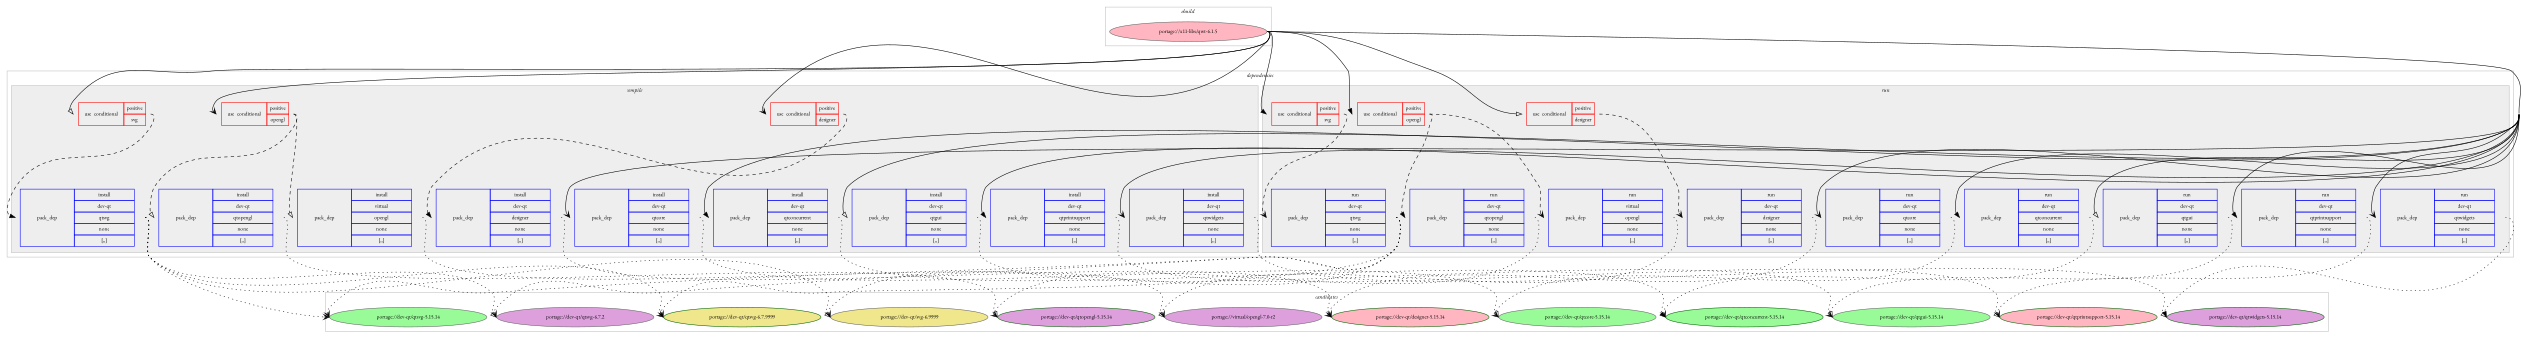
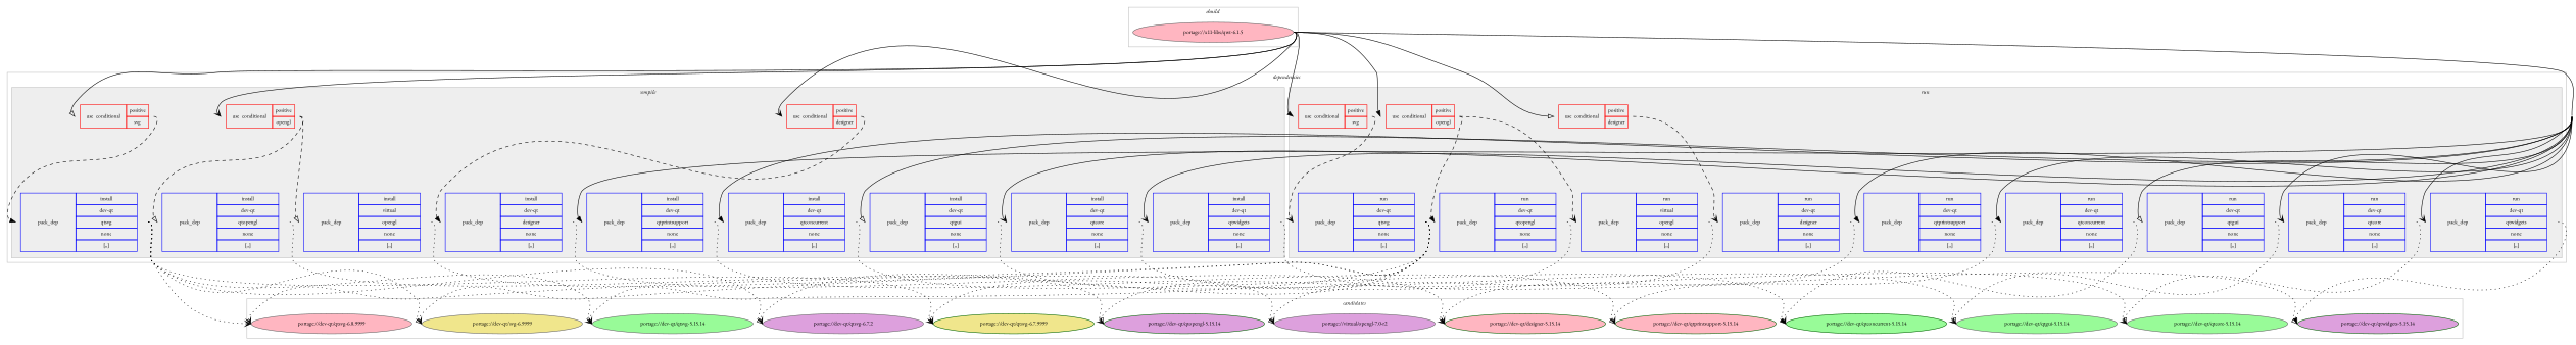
  digraph {
    compound=true
    concentrate=true
    fontname="EB Garamond"
    fontsize=10
    newrank=true
    rankdir=TB
    ranksep=1.5
    node [color=blue fontname="EB Garamond" fontsize=10 shape=none]
    edge [arrowhead=vee fontname="EB Garamond" headport=w style=dotted tailport=e weight=100]
    n1 [color=gray40 fillcolor=lightpink label="portage://x11-libs/qwt-6.1.5" style=filled width=4 shape=""]
    n2 [label=<<TABLE BORDER="0" CELLBORDER="1" CELLSPACING="0" CELLPADDING="4" WIDTH="220"><TR><TD ROWSPAN="6" CELLPADDING="30">pack_dep</TD></TR><TR><TD WIDTH="110">install</TD></TR><TR><TD>dev-qt</TD></TR><TR><TD>designer</TD></TR><TR><TD>none</TD></TR><TR><TD>[,,]</TD></TR></TABLE>>]
    n3 [color=red label=<<TABLE BORDER="0" CELLBORDER="1" CELLSPACING="0" CELLPADDING="4"><TR><TD ROWSPAN="3" CELLPADDING="10">use_conditional</TD></TR><TR><TD>positive</TD></TR><TR><TD>designer</TD></TR></TABLE>>]
    n4 [label=<<TABLE BORDER="0" CELLBORDER="1" CELLSPACING="0" CELLPADDING="4" WIDTH="220"><TR><TD ROWSPAN="6" CELLPADDING="30">pack_dep</TD></TR><TR><TD WIDTH="110">install</TD></TR><TR><TD>dev-qt</TD></TR><TR><TD>qtopengl</TD></TR><TR><TD>none</TD></TR><TR><TD>[,,]</TD></TR></TABLE>>]
    n5 [label=<<TABLE BORDER="0" CELLBORDER="1" CELLSPACING="0" CELLPADDING="4" WIDTH="220"><TR><TD ROWSPAN="6" CELLPADDING="30">pack_dep</TD></TR><TR><TD WIDTH="110">install</TD></TR><TR><TD>virtual</TD></TR><TR><TD>opengl</TD></TR><TR><TD>none</TD></TR><TR><TD>[,,]</TD></TR></TABLE>>]
    n6 [color=red label=<<TABLE BORDER="0" CELLBORDER="1" CELLSPACING="0" CELLPADDING="4"><TR><TD ROWSPAN="3" CELLPADDING="10">use_conditional</TD></TR><TR><TD>positive</TD></TR><TR><TD>opengl</TD></TR></TABLE>>]
    n7 [label=<<TABLE BORDER="0" CELLBORDER="1" CELLSPACING="0" CELLPADDING="4" WIDTH="220"><TR><TD ROWSPAN="6" CELLPADDING="30">pack_dep</TD></TR><TR><TD WIDTH="110">install</TD></TR><TR><TD>dev-qt</TD></TR><TR><TD>qtsvg</TD></TR><TR><TD>none</TD></TR><TR><TD>[,,]</TD></TR></TABLE>>]
    n8 [color=red label=<<TABLE BORDER="0" CELLBORDER="1" CELLSPACING="0" CELLPADDING="4"><TR><TD ROWSPAN="3" CELLPADDING="10">use_conditional</TD></TR><TR><TD>positive</TD></TR><TR><TD>svg</TD></TR></TABLE>>]
    n9 [label=<<TABLE BORDER="0" CELLBORDER="1" CELLSPACING="0" CELLPADDING="4" WIDTH="220"><TR><TD ROWSPAN="6" CELLPADDING="30">pack_dep</TD></TR><TR><TD WIDTH="110">install</TD></TR><TR><TD>dev-qt</TD></TR><TR><TD>qtconcurrent</TD></TR><TR><TD>none</TD></TR><TR><TD>[,,]</TD></TR></TABLE>>]
    n10 [label=<<TABLE BORDER="0" CELLBORDER="1" CELLSPACING="0" CELLPADDING="4" WIDTH="220"><TR><TD ROWSPAN="6" CELLPADDING="30">pack_dep</TD></TR><TR><TD WIDTH="110">install</TD></TR><TR><TD>dev-qt</TD></TR><TR><TD>qtcore</TD></TR><TR><TD>none</TD></TR><TR><TD>[,,]</TD></TR></TABLE>>]
    n11 [label=<<TABLE BORDER="0" CELLBORDER="1" CELLSPACING="0" CELLPADDING="4" WIDTH="220"><TR><TD ROWSPAN="6" CELLPADDING="30">pack_dep</TD></TR><TR><TD WIDTH="110">install</TD></TR><TR><TD>dev-qt</TD></TR><TR><TD>qtgui</TD></TR><TR><TD>none</TD></TR><TR><TD>[,,]</TD></TR></TABLE>>]
    n12 [label=<<TABLE BORDER="0" CELLBORDER="1" CELLSPACING="0" CELLPADDING="4" WIDTH="220"><TR><TD ROWSPAN="6" CELLPADDING="30">pack_dep</TD></TR><TR><TD WIDTH="110">install</TD></TR><TR><TD>dev-qt</TD></TR><TR><TD>qtprintsupport</TD></TR><TR><TD>none</TD></TR><TR><TD>[,,]</TD></TR></TABLE>>]
    n13 [label=<<TABLE BORDER="0" CELLBORDER="1" CELLSPACING="0" CELLPADDING="4" WIDTH="220"><TR><TD ROWSPAN="6" CELLPADDING="30">pack_dep</TD></TR><TR><TD WIDTH="110">install</TD></TR><TR><TD>dev-qt</TD></TR><TR><TD>qtwidgets</TD></TR><TR><TD>none</TD></TR><TR><TD>[,,]</TD></TR></TABLE>>]
    n14 [label=<<TABLE BORDER="0" CELLBORDER="1" CELLSPACING="0" CELLPADDING="4" WIDTH="220"><TR><TD ROWSPAN="6" CELLPADDING="30">pack_dep</TD></TR><TR><TD WIDTH="110">run</TD></TR><TR><TD>dev-qt</TD></TR><TR><TD>qtcore</TD></TR><TR><TD>none</TD></TR><TR><TD>[,,]</TD></TR></TABLE>>]
    n15 [label=<<TABLE BORDER="0" CELLBORDER="1" CELLSPACING="0" CELLPADDING="4" WIDTH="220"><TR><TD ROWSPAN="6" CELLPADDING="30">pack_dep</TD></TR><TR><TD WIDTH="110">run</TD></TR><TR><TD>dev-qt</TD></TR><TR><TD>designer</TD></TR><TR><TD>none</TD></TR><TR><TD>[,,]</TD></TR></TABLE>>]
    n16 [color=red label=<<TABLE BORDER="0" CELLBORDER="1" CELLSPACING="0" CELLPADDING="4"><TR><TD ROWSPAN="3" CELLPADDING="10">use_conditional</TD></TR><TR><TD>positive</TD></TR><TR><TD>designer</TD></TR></TABLE>>]
    n17 [label=<<TABLE BORDER="0" CELLBORDER="1" CELLSPACING="0" CELLPADDING="4" WIDTH="220"><TR><TD ROWSPAN="6" CELLPADDING="30">pack_dep</TD></TR><TR><TD WIDTH="110">run</TD></TR><TR><TD>dev-qt</TD></TR><TR><TD>qtgui</TD></TR><TR><TD>none</TD></TR><TR><TD>[,,]</TD></TR></TABLE>>]
    n18 [label=<<TABLE BORDER="0" CELLBORDER="1" CELLSPACING="0" CELLPADDING="4" WIDTH="220"><TR><TD ROWSPAN="6" CELLPADDING="30">pack_dep</TD></TR><TR><TD WIDTH="110">run</TD></TR><TR><TD>dev-qt</TD></TR><TR><TD>qtopengl</TD></TR><TR><TD>none</TD></TR><TR><TD>[,,]</TD></TR></TABLE>>]
    n19 [label=<<TABLE BORDER="0" CELLBORDER="1" CELLSPACING="0" CELLPADDING="4" WIDTH="220"><TR><TD ROWSPAN="6" CELLPADDING="30">pack_dep</TD></TR><TR><TD WIDTH="110">run</TD></TR><TR><TD>virtual</TD></TR><TR><TD>opengl</TD></TR><TR><TD>none</TD></TR><TR><TD>[,,]</TD></TR></TABLE>>]
    n20 [color=red label=<<TABLE BORDER="0" CELLBORDER="1" CELLSPACING="0" CELLPADDING="4"><TR><TD ROWSPAN="3" CELLPADDING="10">use_conditional</TD></TR><TR><TD>positive</TD></TR><TR><TD>opengl</TD></TR></TABLE>>]
    n21 [label=<<TABLE BORDER="0" CELLBORDER="1" CELLSPACING="0" CELLPADDING="4" WIDTH="220"><TR><TD ROWSPAN="6" CELLPADDING="30">pack_dep</TD></TR><TR><TD WIDTH="110">run</TD></TR><TR><TD>dev-qt</TD></TR><TR><TD>qtsvg</TD></TR><TR><TD>none</TD></TR><TR><TD>[,,]</TD></TR></TABLE>>]
    n22 [color=red label=<<TABLE BORDER="0" CELLBORDER="1" CELLSPACING="0" CELLPADDING="4"><TR><TD ROWSPAN="3" CELLPADDING="10">use_conditional</TD></TR><TR><TD>positive</TD></TR><TR><TD>svg</TD></TR></TABLE>>]
    n23 [label=<<TABLE BORDER="0" CELLBORDER="1" CELLSPACING="0" CELLPADDING="4" WIDTH="220"><TR><TD ROWSPAN="6" CELLPADDING="30">pack_dep</TD></TR><TR><TD WIDTH="110">run</TD></TR><TR><TD>dev-qt</TD></TR><TR><TD>qtconcurrent</TD></TR><TR><TD>none</TD></TR><TR><TD>[,,]</TD></TR></TABLE>>]
    n24 [label=<<TABLE BORDER="0" CELLBORDER="1" CELLSPACING="0" CELLPADDING="4" WIDTH="220"><TR><TD ROWSPAN="6" CELLPADDING="30">pack_dep</TD></TR><TR><TD WIDTH="110">run</TD></TR><TR><TD>dev-qt</TD></TR><TR><TD>qtprintsupport</TD></TR><TR><TD>none</TD></TR><TR><TD>[,,]</TD></TR></TABLE>>]
    n25 [label=<<TABLE BORDER="0" CELLBORDER="1" CELLSPACING="0" CELLPADDING="4" WIDTH="220"><TR><TD ROWSPAN="6" CELLPADDING="30">pack_dep</TD></TR><TR><TD WIDTH="110">run</TD></TR><TR><TD>dev-qt</TD></TR><TR><TD>qtwidgets</TD></TR><TR><TD>none</TD></TR><TR><TD>[,,]</TD></TR></TABLE>>]
    n26 [color=gray40 fillcolor=plum label="portage://virtual/opengl-7.0-r2" style=filled width=4 shape=""]
    n27 [color=darkgreen fillcolor=lightpink label="portage://dev-qt/designer-5.15.14" style=filled width=4 shape=""]
    n28 [color=darkgreen fillcolor=plum label="portage://dev-qt/qtopengl-5.15.14" style=filled width=4 shape=""]
    n29 [color=gray40 fillcolor=khaki label="portage://dev-qt/svg-6.9999" style=filled width=4 shape=""]
+   n30 [color=gray40 fillcolor=lightpink label="portage://dev-qt/qtsvg-6.8.9999" style=filled width=4 shape=""]
    n31 [color=darkgreen fillcolor=khaki label="portage://dev-qt/qtsvg-6.7.9999" style=filled width=4 shape=""]
    n32 [color=gray40 fillcolor=plum label="portage://dev-qt/qtsvg-6.7.2" style=filled width=4 shape=""]
    n33 [color=gray40 fillcolor=palegreen label="portage://dev-qt/qtsvg-5.15.14" style=filled width=4 shape=""]
    n34 [color=darkgreen fillcolor=palegreen label="portage://dev-qt/qtconcurrent-5.15.14" style=filled width=4 shape=""]
    n35 [color=gray40 fillcolor=palegreen label="portage://dev-qt/qtcore-5.15.14" style=filled width=4 shape=""]
    n36 [color=gray40 fillcolor=palegreen label="portage://dev-qt/qtgui-5.15.14" style=filled width=4 shape=""]
    n37 [color=darkgreen fillcolor=lightpink label="portage://dev-qt/qtprintsupport-5.15.14" style=filled width=4 shape=""]
    n38 [color=darkgreen fillcolor=plum label="portage://dev-qt/qtwidgets-5.15.14" style=filled width=4 shape=""]
    subgraph cluster_1 {
      color=gray
      label=<<i>ebuild</i>>
      rank=same
      n1
    }
    subgraph cluster_2 {
      color=gray
      label=<<i>dependencies</i>>
      subgraph cluster_3 {
        color=gray
        fillcolor="#eeeeee"
        label=<<i>compile</i>>
        style=filled
        subgraph sub_4 {
          color=gray
          fillcolor="#eeeeee"
          label=<<i>compile</i>>
          style=filled
          n3
          subgraph sub_5 {
            color=gray
            fillcolor="#eeeeee"
            label=<<i>compile</i>>
            style=filled
            n2
          }
        }
        subgraph sub_6 {
          color=gray
          fillcolor="#eeeeee"
          label=<<i>compile</i>>
          style=filled
          n6
          subgraph sub_7 {
            color=gray
            fillcolor="#eeeeee"
            label=<<i>compile</i>>
            style=filled
            n4
          }
          subgraph sub_8 {
            color=gray
            fillcolor="#eeeeee"
            label=<<i>compile</i>>
            style=filled
            n5
          }
        }
        subgraph sub_9 {
          color=gray
          fillcolor="#eeeeee"
          label=<<i>compile</i>>
          style=filled
          n8
          subgraph sub_10 {
            color=gray
            fillcolor="#eeeeee"
            label=<<i>compile</i>>
            style=filled
            n7
          }
        }
        subgraph sub_11 {
          color=gray
          fillcolor="#eeeeee"
          label=<<i>compile</i>>
          style=filled
          n9
        }
        subgraph sub_12 {
          color=gray
          fillcolor="#eeeeee"
          label=<<i>compile</i>>
          style=filled
          n10
        }
        subgraph sub_13 {
          color=gray
          fillcolor="#eeeeee"
          label=<<i>compile</i>>
          style=filled
          n11
        }
        subgraph sub_14 {
          color=gray
          fillcolor="#eeeeee"
          label=<<i>compile</i>>
          style=filled
          n12
        }
        subgraph sub_15 {
          color=gray
          fillcolor="#eeeeee"
          label=<<i>compile</i>>
          style=filled
          n13
        }
      }
      subgraph cluster_16 {
        color=gray
        fillcolor="#eeeeee"
        label=<<i>compile and run</i>>
        style=filled
      }
      subgraph cluster_17 {
        color=gray
        fillcolor="#eeeeee"
        label=<<i>run</i>>
        style=filled
        subgraph sub_18 {
          color=gray
          fillcolor="#eeeeee"
          label=<<i>run</i>>
          style=filled
          n14
        }
        subgraph sub_19 {
          color=gray
          fillcolor="#eeeeee"
          label=<<i>run</i>>
          style=filled
          n16
          subgraph sub_20 {
            color=gray
            fillcolor="#eeeeee"
            label=<<i>run</i>>
            style=filled
            n15
          }
        }
        subgraph sub_21 {
          color=gray
          fillcolor="#eeeeee"
          label=<<i>run</i>>
          style=filled
          n17
        }
        subgraph sub_22 {
          color=gray
          fillcolor="#eeeeee"
          label=<<i>run</i>>
          style=filled
          n20
          subgraph sub_23 {
            color=gray
            fillcolor="#eeeeee"
            label=<<i>run</i>>
            style=filled
            n18
          }
          subgraph sub_24 {
            color=gray
            fillcolor="#eeeeee"
            label=<<i>run</i>>
            style=filled
            n19
          }
        }
        subgraph sub_25 {
          color=gray
          fillcolor="#eeeeee"
          label=<<i>run</i>>
          style=filled
          n22
          subgraph sub_26 {
            color=gray
            fillcolor="#eeeeee"
            label=<<i>run</i>>
            style=filled
            n21
          }
        }
        subgraph sub_27 {
          color=gray
          fillcolor="#eeeeee"
          label=<<i>run</i>>
          style=filled
          n23
        }
        subgraph sub_28 {
          color=gray
          fillcolor="#eeeeee"
          label=<<i>run</i>>
          style=filled
          n24
        }
        subgraph sub_29 {
          color=gray
          fillcolor="#eeeeee"
          label=<<i>run</i>>
          style=filled
          n25
        }
      }
    }
    subgraph cluster_30 {
      color=gray
      label=<<i>candidates</i>>
      rank=same
      subgraph sub_31 {
        color=black
        label=<<i>candidates</i>>
        nodesep=1
        rank=same
        n26
      }
      subgraph sub_32 {
        color=black
        label=<<i>candidates</i>>
        nodesep=1
        rank=same
        n27
      }
      subgraph sub_33 {
        color=black
        label=<<i>candidates</i>>
        nodesep=1
        rank=same
        n28
      }
      subgraph sub_34 {
        color=black
        label=<<i>candidates</i>>
        nodesep=1
        rank=same
        n29
+       n30
        n31
        n32
        n33
      }
      subgraph sub_35 {
        color=black
        label=<<i>candidates</i>>
        nodesep=1
        rank=same
        n34
      }
      subgraph sub_36 {
        color=black
        label=<<i>candidates</i>>
        nodesep=1
        rank=same
        n35
      }
      subgraph sub_37 {
        color=black
        label=<<i>candidates</i>>
        nodesep=1
        rank=same
        n36
      }
      subgraph sub_38 {
        color=black
        label=<<i>candidates</i>>
        nodesep=1
        rank=same
        n37
      }
      subgraph sub_39 {
        color=black
        label=<<i>candidates</i>>
        nodesep=1
        rank=same
        n38
      }
      subgraph sub_40 {
        color=black
        label=<<i>candidates</i>>
        nodesep=1
        rank=same
        n27
      }
      subgraph sub_41 {
        color=black
        label=<<i>candidates</i>>
        nodesep=1
        rank=same
        n28
      }
      subgraph sub_42 {
        color=black
        label=<<i>candidates</i>>
        nodesep=1
        rank=same
        n26
      }
      subgraph sub_43 {
        color=black
        label=<<i>candidates</i>>
        nodesep=1
        rank=same
        n29
+       n30
        n31
        n32
        n33
      }
      subgraph sub_44 {
        color=black
        label=<<i>candidates</i>>
        nodesep=1
        rank=same
        n34
      }
      subgraph sub_45 {
        color=black
        label=<<i>candidates</i>>
        nodesep=1
        rank=same
        n36
      }
      subgraph sub_46 {
        color=black
        label=<<i>candidates</i>>
        nodesep=1
        rank=same
        n35
      }
      subgraph sub_47 {
        color=black
        label=<<i>candidates</i>>
        nodesep=1
        rank=same
        n37
      }
      subgraph sub_48 {
        color=black
        label=<<i>candidates</i>>
        nodesep=1
        rank=same
        n38
      }
    }
    n1 -> n3 [style=solid weight=20]
    n1 -> n6 [style=solid weight=20]
    n1 -> n8 [arrowhead=onormal style=solid weight=20]
    n1 -> n9 [arrowhead=normal style=solid weight=20]
    n1 -> n10 [style=solid weight=20]
    n1 -> n11 [arrowhead=onormal style=solid weight=20]
    n1 -> n12 [arrowhead=normal style=solid weight=20]
    n1 -> n13 [style=solid weight=20]
    n1 -> n14 [style=solid weight=20]
    n1 -> n16 [arrowhead=onormal style=solid weight=20]
    n1 -> n17 [arrowhead=onormal style=solid weight=20]
    n1 -> n20 [arrowhead=normal style=solid weight=20]
    n1 -> n22 [arrowhead=normal style=solid weight=20]
    n1 -> n23 [arrowhead=normal style=solid weight=20]
    n1 -> n24 [arrowhead=normal style=solid weight=20]
    n1 -> n25 [style=solid weight=20]
    n2 -> n27
    n3 -> n2 [arrowhead=normal style=dashed weight=20]
    n4 -> n28
    n5 -> n26 [arrowhead=onormal]
    n6 -> n4 [arrowhead=onormal style=dashed weight=20]
    n6 -> n5 [arrowhead=onormal style=dashed weight=20]
    n7 -> n29 [arrowhead=onormal]
+   n7 -> n30
    n7 -> n31
    n7 -> n32 [arrowhead=onormal]
    n7 -> n33
    n8 -> n7 [arrowhead=normal style=dashed weight=20]
    n9 -> n34 [arrowhead=normal]
    n10 -> n35
    n11 -> n36
    n12 -> n37 [arrowhead=onormal]
    n13 -> n38 [arrowhead=onormal]
    n14 -> n35 [arrowhead=onormal]
    n15 -> n27
    n16 -> n15 [style=dashed weight=20]
    n17 -> n36 [arrowhead=onormal]
    n18 -> n28 [arrowhead=onormal]
    n19 -> n26
    n20 -> n18 [arrowhead=normal style=dashed weight=20]
    n20 -> n19 [style=dashed weight=20]
    n21 -> n29
+   n21 -> n30
    n21 -> n31
    n21 -> n32
    n21 -> n33
    n22 -> n21 [style=dashed weight=20]
    n23 -> n34
    n24 -> n37
    n25 -> n38 [arrowhead=normal]
  }
